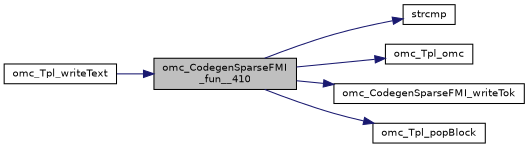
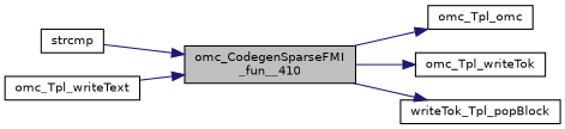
  digraph {
    rankdir=LR
    node [color=black fillcolor=white fontname=Helvetica fontsize=10 shape=record style=filled]
    edge [color=midnightblue fontname=Helvetica fontsize=10 labelfontname=Helvetica labelfontsize=10 style=solid]
    n1 [fillcolor=grey75 fontcolor=black height=0.2 label="omc_CodegenSparseFMI\l_fun__410" width=0.4]
    n2 [height=0.2 label=strcmp width=0.4]
    n3 [height=0.2 label=omc_Tpl_omc width=0.4]
-   n4 [height=0.2 label=omc_CodegenSparseFMI_writeTok width=0.4]
-   n5 [height=0.2 label=omc_Tpl_popBlock width=0.4]
+   n4 [height=0.2 label=omc_Tpl_writeTok width=0.4]
+   n5 [height=0.2 label=writeTok_Tpl_popBlock width=0.4]
    n6 [height=0.2 label=omc_Tpl_writeText width=0.4]
-   n1 -> n2
+   n2 -> n1
    n1 -> n3
    n1 -> n4
    n1 -> n5
    n6 -> n1
  }
